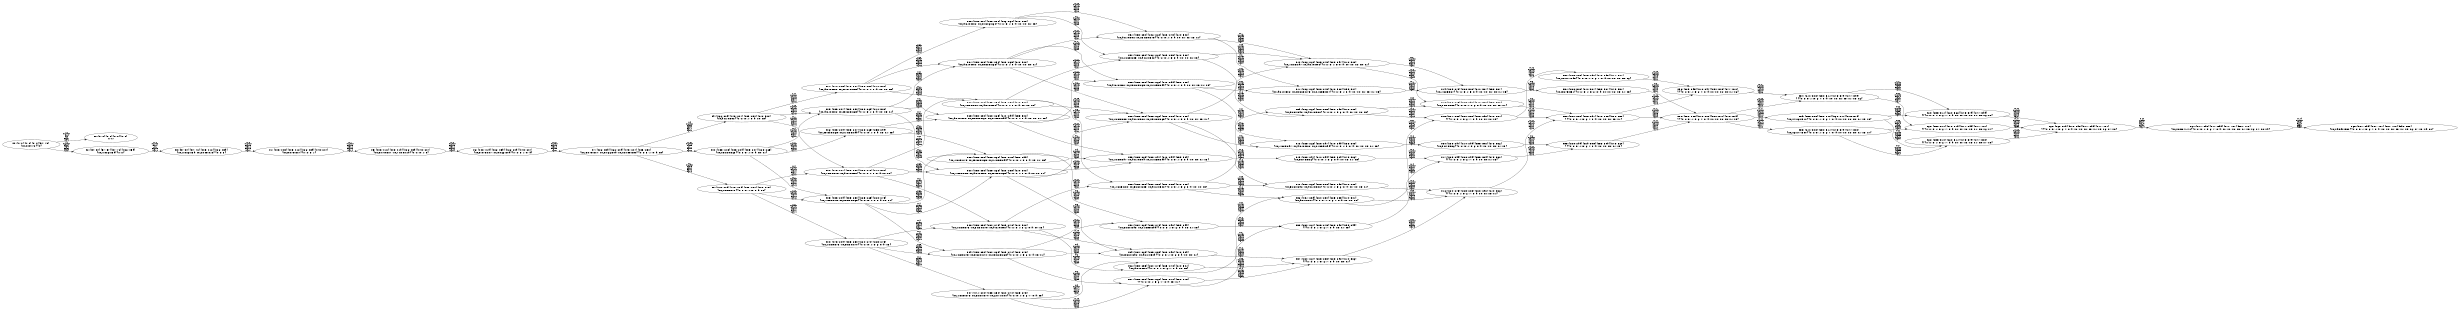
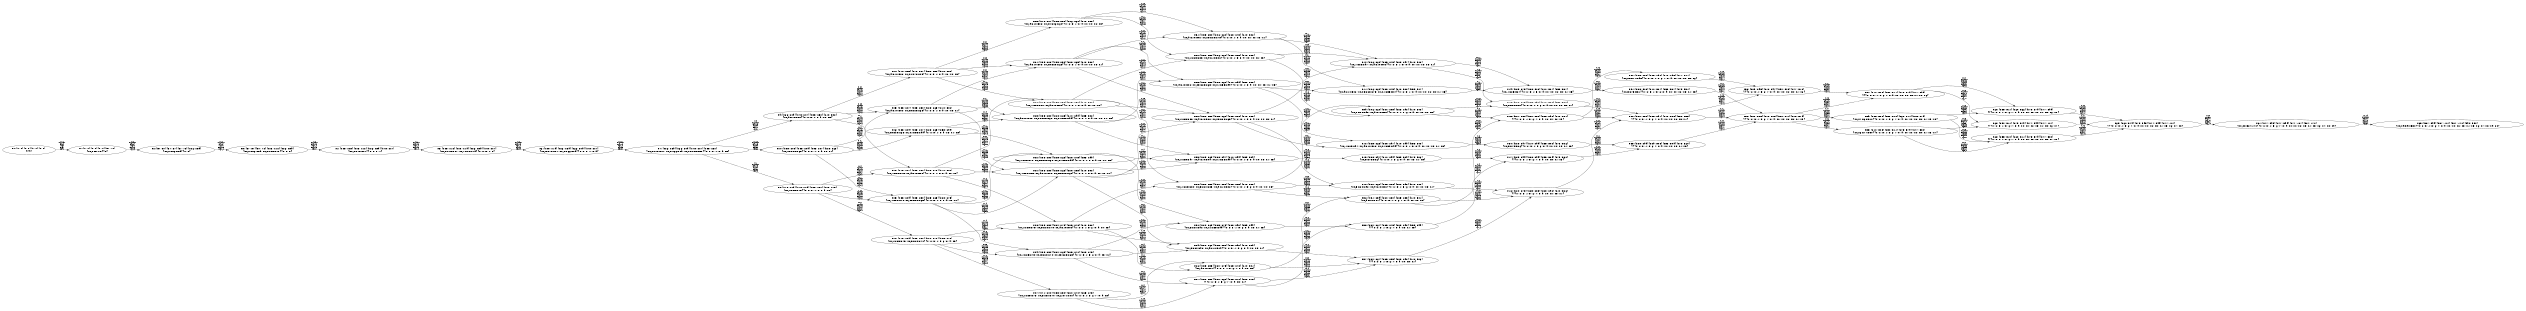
  digraph {
    rankdir=LR
    fontname="DejaVu Sans"
    node [fontname="DejaVu Sans"]
    edge [fontsize=8 fontname="DejaVu Sans"]
    n1 [label="S0: [0, 0] [0, 0] [0, 0] [0, 0] \n{}{}"]
    n2 [label="S1: [0, 0] [0, 0] [0, 0] [57, 72] \n{T0J0:57-72}{1}"]
    n3 [label="S2: [57, 57] [57, 57] [57, 72] [126, 159] \n{T0J1:126-159}{1, 2}"]
    n4 [label="S3: [57, 57] [57, 72] [113, 142] [126, 159] \n{T0J1:126-159, T0J2:113-142}{1, 2, 3}"]
    n5 [label="S4: [113, 113] [113, 142] [126, 159] [173, 217] \n{T0J3:173-217}{1, 2, 3, 4}"]
    n6 [label="S5: [113, 142] [118, 149] [126, 159] [173, 217] \n{T0J3:173-217, T0J7:118-149}{1, 2, 3, 4, 8}"]
    n7 [label="S6: [118, 149] [126, 159] [166, 209] [173, 217] \n{T0J3:173-217, T0J8:166-209}{1, 2, 3, 4, 8, 9}"]
    n8 [label="S7: [126, 159] [166, 209] [173, 217] [183, 231] \n{T0J3:173-217, T0J8:166-209, T0J12:183-231}{1, 2, 3, 4, 8, 9, 13}"]
    n9 [label="S8: [173, 209] [173, 209] [183, 231] [225, 275] \n{T0J4:225-275}{1, 2, 3, 4, 5, 8, 9, 13}"]
    n10 [label="S9: [166, 209] [173, 217] [183, 231] [240, 302] \n{T0J9:240-302}{1, 2, 3, 4, 8, 9, 10, 13}"]
    n11 [label="S10: [183, 208] [183, 209] [183, 217] [228, 265] \n{T0J13:228-265}{1, 2, 3, 4, 8, 9, 13, 14}"]
    n12 [label="S11: [173, 209] [183, 231] [221, 270] [225, 275] \n{T0J4:225-275, T0J5:221-270}{1, 2, 3, 4, 5, 6, 8, 9, 13}"]
    n13 [label="S12: [173, 217] [183, 231] [225, 275] [240, 302] \n{T0J4:225-275, T0J9:240-302}{1, 2, 3, 4, 5, 8, 9, 10, 13}"]
    n14 [label="S13: [183, 209] [183, 231] [225, 265] [228, 275] \n{T0J4:225-275, T0J13:228-265}{1, 2, 3, 4, 5, 8, 9, 13, 14}"]
    n15 [label="S14: [170, 215] [173, 217] [183, 231] [240, 302] \n{T0J9:240-302, T0J10:170-215}{1, 2, 3, 4, 8, 9, 10, 11, 13}"]
    n16 [label="S15: [183, 217] [183, 231] [228, 265] [240, 302] \n{T0J9:240-302, T0J13:228-265}{1, 2, 3, 4, 8, 9, 10, 13, 14}"]
    n17 [label="S16: [183, 209] [183, 217] [228, 265] [255, 299] \n{T0J13:228-265, T0J14:255-299}{1, 2, 3, 4, 8, 9, 13, 14, 15}"]
    n18 [label="S17: [174, 211] [183, 231] [221, 270] [225, 275] \n{T0J4:225-275, T0J5:221-270, T0J6:174-211}{1, 2, 3, 4, 5, 6, 7, 8, 9, 13}"]
    n19 [label="S18: [183, 231] [221, 275] [225, 278] [240, 302] \n{T0J4:225-275, T0J5:221-278, T0J9:240-302}{1, 2, 3, 4, 5, 6, 8, 9, 10, 13}"]
    n20 [label="S19: [183, 231] [221, 265] [225, 270] [228, 275] \n{T0J4:225-275, T0J5:221-270, T0J13:228-265}{1, 2, 3, 4, 5, 6, 8, 9, 13, 14}"]
    n21 [label="S20: [173, 222] [183, 231] [225, 281] [240, 302] \n{T0J4:225-281, T0J9:240-302}{1, 2, 3, 4, 5, 8, 9, 10, 11, 13}"]
    n22 [label="S21: [183, 231] [225, 265] [228, 283] [240, 302] \n{T0J4:225-283, T0J9:240-302, T0J13:228-265}{1, 2, 3, 4, 5, 8, 9, 10, 13, 14}"]
    n23 [label="S22: [183, 231] [225, 265] [228, 275] [255, 299] \n{T0J4:225-275, T0J13:228-265, T0J14:255-299}{1, 2, 3, 4, 5, 8, 9, 13, 14, 15}"]
    n24 [label="S23: [173, 217] [183, 231] [206, 260] [240, 302] \n{T0J9:240-302, T0J11:206-260}{1, 2, 3, 4, 8, 9, 10, 11, 12, 13}"]
    n25 [label="S24: [183, 222] [183, 231] [228, 265] [240, 302] \n{T0J9:240-302, T0J13:228-265}{1, 2, 3, 4, 8, 9, 10, 11, 13, 14}"]
    n26 [label="S25: [183, 231] [228, 265] [240, 299] [255, 302] \n{T0J9:240-302, T0J13:228-265, T0J14:255-299}{1, 2, 3, 4, 8, 9, 10, 13, 14, 15}"]
    n27 [label="S26: [183, 233] [221, 275] [225, 278] [240, 304] \n{T0J9:240-304}{1, 2, 3, 4, 5, 6, 7, 8, 9, 10, 13}"]
    n28 [label="S27: [183, 233] [221, 265] [225, 270] [228, 275] \n{}{1, 2, 3, 4, 5, 6, 7, 8, 9, 13, 14}"]
    n29 [label="S28: [183, 231] [221, 281] [225, 283] [240, 302] \n{T0J4:225-281, T0J5:221-283, T0J9:240-302}{1, 2, 3, 4, 5, 6, 8, 9, 10, 11, 13}"]
    n30 [label="S29: [221, 265] [225, 283] [228, 292] [240, 309] \n{T0J5:221-292, T0J9:240-309}{1, 2, 3, 4, 5, 6, 8, 9, 10, 13, 14}"]
    n31 [label="S30: [221, 265] [225, 275] [228, 292] [255, 299] \n{T0J5:221-292, T0J14:255-299}{1, 2, 3, 4, 5, 6, 8, 9, 13, 14, 15}"]
    n32 [label="S31: [183, 231] [206, 261] [225, 283] [240, 302] \n{T0J4:225-283, T0J9:240-302}{1, 2, 3, 4, 5, 8, 9, 10, 11, 12, 13}"]
    n33 [label="S32: [183, 231] [225, 265] [228, 288] [240, 302] \n{T0J4:225-288, T0J9:240-302, T0J13:228-265}{1, 2, 3, 4, 5, 8, 9, 10, 11, 13, 14}"]
    n34 [label="S33: [225, 265] [228, 297] [240, 299] [255, 309] \n{T0J4:225-297, T0J9:240-309, T0J14:255-299}{1, 2, 3, 4, 5, 8, 9, 10, 13, 14, 15}"]
    n35 [label="S34: [183, 231] [206, 261] [228, 273] [240, 302] \n{T0J9:240-302, T0J13:228-273}{1, 2, 3, 4, 8, 9, 10, 11, 12, 13, 14}"]
    n36 [label="S35: [183, 231] [228, 265] [240, 299] [255, 302] \n{T0J9:240-302, T0J13:228-265, T0J14:255-299}{1, 2, 3, 4, 8, 9, 10, 11, 13, 14, 15}"]
    n37 [label="S36: [184, 239] [221, 281] [225, 283] [240, 304] \n{T0J9:240-304}{1, 2, 3, 4, 5, 6, 7, 8, 9, 10, 11, 13}"]
    n38 [label="S37: [221, 267] [225, 283] [228, 292] [240, 326] \n{}{1, 2, 3, 4, 5, 6, 7, 8, 9, 10, 13, 14}"]
    n39 [label="S38: [221, 267] [225, 275] [228, 292] [255, 299] \n{}{1, 2, 3, 4, 5, 6, 7, 8, 9, 13, 14, 15}"]
    n40 [label="S39: [206, 261] [221, 283] [225, 292] [240, 302] \n{T0J5:221-292, T0J9:240-302}{1, 2, 3, 4, 5, 6, 8, 9, 10, 11, 12, 13}"]
    n41 [label="S40: [221, 265] [225, 288] [228, 292] [240, 302] \n{T0J5:221-292, T0J9:240-302}{1, 2, 3, 4, 5, 6, 8, 9, 10, 11, 13, 14}"]
    n42 [label="S41: [206, 261] [225, 273] [228, 297] [240, 302] \n{T0J4:225-297, T0J9:240-302}{1, 2, 3, 4, 5, 8, 9, 10, 11, 12, 13, 14}"]
    n43 [label="S42: [225, 265] [228, 297] [240, 299] [255, 302] \n{T0J4:225-297, T0J9:240-302, T0J14:255-299}{1, 2, 3, 4, 5, 8, 9, 10, 11, 13, 14, 15}"]
    n44 [label="S43: [228, 297] [240, 299] [255, 309] [273, 326] \n{T0J5:273-326}{1, 2, 3, 4, 5, 6, 8, 9, 10, 13, 14, 15}"]
    n45 [label="S44: [206, 261] [228, 273] [240, 302] [255, 307] \n{T0J9:240-302, T0J13:228-273, T0J14:255-307}{1, 2, 3, 4, 8, 9, 10, 11, 12, 13, 14, 15}"]
    n46 [label="S45: [207, 281] [221, 283] [225, 292] [240, 304] \n{}{1, 2, 3, 4, 5, 6, 7, 8, 9, 10, 11, 12, 13}"]
    n47 [label="S46: [221, 273] [225, 288] [228, 292] [240, 326] \n{}{1, 2, 3, 4, 5, 6, 7, 8, 9, 10, 11, 13, 14}"]
    n48 [label="S47: [225, 299] [228, 299] [255, 309] [273, 360] \n{}{1, 2, 3, 4, 5, 6, 7, 8, 9, 10, 13, 14, 15}"]
    n49 [label="S48: [221, 273] [225, 297] [240, 302] [251, 322] \n{T0J5:221-322}{1, 2, 3, 4, 5, 6, 8, 9, 10, 11, 12, 13, 14}"]
    n50 [label="S49: [225, 273] [228, 302] [240, 307] [258, 327] \n{T0J4:225-327}{1, 2, 3, 4, 5, 8, 9, 10, 11, 12, 13, 14, 15}"]
    n51 [label="S50: [228, 297] [240, 299] [255, 302] [273, 326] \n{T0J5:273-326}{1, 2, 3, 4, 5, 6, 8, 9, 10, 11, 13, 14, 15}"]
    n52 [label="S51: [221, 288] [225, 297] [240, 318] [251, 338] \n{}{1, 2, 3, 4, 5, 6, 7, 8, 9, 10, 11, 12, 13, 14}"]
    n53 [label="S52: [225, 283] [225, 292] [240, 295] [277, 304] \n{T0J15:277-295}{1, 2, 3, 4, 5, 6, 7, 8, 9, 10, 11, 12, 13, 16}"]
    n54 [label="S53: [228, 299] [229, 305] [255, 309] [273, 360] \n{}{1, 2, 3, 4, 5, 6, 7, 8, 9, 10, 11, 13, 14, 15}"]
    n55 [label="S54: [228, 302] [240, 307] [258, 327] [273, 334] \n{T0J5:273-334}{1, 2, 3, 4, 5, 6, 8, 9, 10, 11, 12, 13, 14, 15}"]
    n56 [label="S55: [225, 305] [240, 318] [251, 344] [273, 379] \n{}{1, 2, 3, 4, 5, 6, 7, 8, 9, 10, 11, 12, 13, 14, 15}"]
    n57 [label="S56: [225, 295] [240, 297] [251, 318] [277, 340] \n{}{1, 2, 3, 4, 5, 6, 7, 8, 9, 10, 11, 12, 13, 14, 16}"]
    n58 [label="S57: [240, 318] [251, 344] [273, 379] [277, 399] \n{}{1, 2, 3, 4, 5, 6, 7, 8, 9, 10, 11, 12, 13, 14, 15, 16}"]
    n59 [label="S58: [240, 318] [251, 344] [273, 379] [277, 380] \n{T0J16:277-380}{1, 2, 3, 4, 5, 6, 7, 8, 9, 10, 11, 12, 13, 14, 15, 17}"]
    n60 [label="S59: [255, 318] [255, 340] [260, 344] [273, 379] \n{T0J17:260-340}{1, 2, 3, 4, 5, 6, 7, 8, 9, 10, 11, 12, 13, 14, 15, 18}"]
    n61 [label="S60: [251, 344] [273, 379] [277, 399] [277, 407] \n{}{1, 2, 3, 4, 5, 6, 7, 8, 9, 10, 11, 12, 13, 14, 15, 16, 17}"]
    n62 [label="S61: [255, 344] [260, 366] [273, 379] [277, 399] \n{}{1, 2, 3, 4, 5, 6, 7, 8, 9, 10, 11, 12, 13, 14, 15, 16, 18}"]
    n63 [label="S62: [255, 340] [260, 344] [273, 379] [277, 380] \n{}{1, 2, 3, 4, 5, 6, 7, 8, 9, 10, 11, 12, 13, 14, 15, 17, 18}"]
    n64 [label="S63: [260, 379] [273, 393] [277, 399] [277, 407] \n{}{1, 2, 3, 4, 5, 6, 7, 8, 9, 10, 11, 12, 13, 14, 15, 16, 17, 18}"]
    n65 [label="S64: [277, 393] [277, 399] [277, 407] [327, 470] \n{T0J18:327-470}{1, 2, 3, 4, 5, 6, 7, 8, 9, 10, 11, 12, 13, 14, 15, 16, 17, 18, 19}"]
    n66 [label="S65: [327, 399] [327, 407] [327, 470] [391, 551] \n{T0J19:391-551}{1, 2, 3, 4, 5, 6, 7, 8, 9, 10, 11, 12, 13, 14, 15, 16, 17, 18, 19, 20}"]
-   n2 -> n1 [label="T0 J0\nDL=2850\nES=0\nLS=0\nEF=57\nLF=72"]
+   n1 -> n2 [label="T0 J0\nDL=2850\nES=0\nLS=0\nEF=57\nLF=72"]
    n2 -> n3 [label="T0 J1\nDL=2850\nES=57\nLS=72\nEF=126\nLF=159"]
    n3 -> n4 [label="T0 J2\nDL=2850\nES=57\nLS=72\nEF=113\nLF=142"]
    n4 -> n5 [label="T0 J3\nDL=2850\nES=113\nLS=142\nEF=173\nLF=217"]
    n5 -> n6 [label="T0 J7\nDL=2850\nES=113\nLS=142\nEF=118\nLF=149"]
    n6 -> n7 [label="T0 J8\nDL=2850\nES=113\nLS=142\nEF=166\nLF=209"]
    n7 -> n8 [label="T0 J12\nDL=2850\nES=118\nLS=149\nEF=183\nLF=231"]
    n8 -> n9 [label="T0 J4\nDL=2850\nES=173\nLS=209\nEF=225\nLF=275"]
    n8 -> n10 [label="T0 J9\nDL=2850\nES=166\nLS=209\nEF=240\nLF=302"]
    n8 -> n11 [label="T0 J13\nDL=2850\nES=183\nLS=208\nEF=228\nLF=265"]
    n9 -> n12 [label="T0 J5\nDL=2850\nES=173\nLS=209\nEF=221\nLF=270"]
    n9 -> n13 [label="T0 J9\nDL=2850\nES=173\nLS=209\nEF=247\nLF=302"]
    n9 -> n14 [label="T0 J13\nDL=2850\nES=183\nLS=208\nEF=228\nLF=265"]
    n10 -> n13 [label="T0 J4\nDL=2850\nES=173\nLS=209\nEF=225\nLF=275"]
    n10 -> n15 [label="T0 J10\nDL=2850\nES=166\nLS=209\nEF=170\nLF=215"]
    n10 -> n16 [label="T0 J13\nDL=2850\nES=183\nLS=208\nEF=228\nLF=265"]
    n11 -> n14 [label="T0 J4\nDL=2850\nES=183\nLS=209\nEF=235\nLF=275"]
    n11 -> n16 [label="T0 J9\nDL=2850\nES=183\nLS=209\nEF=257\nLF=302"]
    n11 -> n17 [label="T0 J14\nDL=2850\nES=183\nLS=208\nEF=255\nLF=299"]
    n12 -> n18 [label="T0 J6\nDL=2850\nES=173\nLS=209\nEF=174\nLF=211"]
    n12 -> n19 [label="T0 J9\nDL=2850\nES=173\nLS=209\nEF=247\nLF=302"]
    n12 -> n20 [label="T0 J13\nDL=2850\nES=183\nLS=208\nEF=228\nLF=265"]
    n13 -> n19 [label="T0 J5\nDL=2850\nES=173\nLS=217\nEF=221\nLF=278"]
    n13 -> n21 [label="T0 J10\nDL=2850\nES=173\nLS=216\nEF=177\nLF=222"]
    n13 -> n22 [label="T0 J13\nDL=2850\nES=183\nLS=208\nEF=228\nLF=265"]
    n14 -> n20 [label="T0 J5\nDL=2850\nES=183\nLS=209\nEF=231\nLF=270"]
    n14 -> n22 [label="T0 J9\nDL=2850\nES=183\nLS=209\nEF=257\nLF=302"]
    n14 -> n23 [label="T0 J14\nDL=2850\nES=183\nLS=208\nEF=255\nLF=299"]
    n15 -> n21 [label="T0 J4\nDL=2850\nES=173\nLS=215\nEF=225\nLF=281"]
    n15 -> n24 [label="T0 J11\nDL=2850\nES=170\nLS=215\nEF=206\nLF=260"]
    n15 -> n25 [label="T0 J13\nDL=2850\nES=183\nLS=208\nEF=228\nLF=265"]
    n16 -> n22 [label="T0 J4\nDL=2850\nES=183\nLS=217\nEF=235\nLF=283"]
    n16 -> n25 [label="T0 J10\nDL=2850\nES=183\nLS=216\nEF=187\nLF=222"]
    n16 -> n26 [label="T0 J14\nDL=2850\nES=183\nLS=208\nEF=255\nLF=299"]
    n17 -> n23 [label="T0 J4\nDL=2850\nES=183\nLS=209\nEF=235\nLF=275"]
    n17 -> n26 [label="T0 J9\nDL=2850\nES=183\nLS=209\nEF=257\nLF=302"]
    n18 -> n27 [label="T0 J9\nDL=2850\nES=174\nLS=211\nEF=248\nLF=304"]
    n18 -> n28 [label="T0 J13\nDL=2850\nES=183\nLS=208\nEF=228\nLF=265"]
    n19 -> n27 [label="T0 J6\nDL=2850\nES=183\nLS=231\nEF=184\nLF=233"]
    n19 -> n29 [label="T0 J10\nDL=2850\nES=183\nLS=216\nEF=187\nLF=222"]
    n19 -> n30 [label="T0 J13\nDL=2850\nES=183\nLS=208\nEF=228\nLF=265"]
    n20 -> n28 [label="T0 J6\nDL=2850\nES=183\nLS=231\nEF=184\nLF=233"]
    n20 -> n30 [label="T0 J9\nDL=2850\nES=183\nLS=216\nEF=257\nLF=309"]
    n20 -> n31 [label="T0 J14\nDL=2850\nES=183\nLS=208\nEF=255\nLF=299"]
    n21 -> n29 [label="T0 J5\nDL=2850\nES=173\nLS=222\nEF=221\nLF=283"]
    n21 -> n32 [label="T0 J11\nDL=2850\nES=173\nLS=216\nEF=209\nLF=261"]
    n21 -> n33 [label="T0 J13\nDL=2850\nES=183\nLS=208\nEF=228\nLF=265"]
    n22 -> n30 [label="T0 J5\nDL=2850\nES=183\nLS=231\nEF=231\nLF=292"]
    n22 -> n33 [label="T0 J10\nDL=2850\nES=183\nLS=216\nEF=187\nLF=222"]
    n22 -> n34 [label="T0 J14\nDL=2850\nES=183\nLS=208\nEF=255\nLF=299"]
    n23 -> n31 [label="T0 J5\nDL=2850\nES=183\nLS=231\nEF=231\nLF=292"]
    n23 -> n34 [label="T0 J9\nDL=2850\nES=183\nLS=216\nEF=257\nLF=309"]
    n24 -> n32 [label="T0 J4\nDL=2850\nES=173\nLS=217\nEF=225\nLF=283"]
    n24 -> n35 [label="T0 J13\nDL=2850\nES=183\nLS=216\nEF=228\nLF=273"]
    n25 -> n33 [label="T0 J4\nDL=2850\nES=183\nLS=222\nEF=235\nLF=288"]
    n25 -> n35 [label="T0 J11\nDL=2850\nES=183\nLS=216\nEF=219\nLF=261"]
    n25 -> n36 [label="T0 J14\nDL=2850\nES=183\nLS=208\nEF=255\nLF=299"]
    n26 -> n34 [label="T0 J4\nDL=2850\nES=183\nLS=231\nEF=235\nLF=297"]
    n26 -> n36 [label="T0 J10\nDL=2850\nES=183\nLS=216\nEF=187\nLF=222"]
    n27 -> n37 [label="T0 J10\nDL=2850\nES=183\nLS=233\nEF=187\nLF=239"]
    n27 -> n38 [label="T0 J13\nDL=2850\nES=183\nLS=208\nEF=228\nLF=265"]
    n28 -> n38 [label="T0 J9\nDL=2850\nES=183\nLS=233\nEF=257\nLF=326"]
    n28 -> n39 [label="T0 J14\nDL=2850\nES=183\nLS=208\nEF=255\nLF=299"]
    n29 -> n37 [label="T0 J6\nDL=2850\nES=183\nLS=231\nEF=184\nLF=233"]
    n29 -> n40 [label="T0 J11\nDL=2850\nES=183\nLS=216\nEF=219\nLF=261"]
    n29 -> n41 [label="T0 J13\nDL=2850\nES=183\nLS=208\nEF=228\nLF=265"]
    n30 -> n38 [label="T0 J6\nDL=2850\nES=221\nLS=265\nEF=222\nLF=267"]
    n31 -> n39 [label="T0 J6\nDL=2850\nES=221\nLS=265\nEF=222\nLF=267"]
    n32 -> n40 [label="T0 J5\nDL=2850\nES=183\nLS=231\nEF=231\nLF=292"]
    n32 -> n42 [label="T0 J13\nDL=2850\nES=183\nLS=216\nEF=228\nLF=273"]
    n33 -> n41 [label="T0 J5\nDL=2850\nES=183\nLS=231\nEF=231\nLF=292"]
    n33 -> n42 [label="T0 J11\nDL=2850\nES=183\nLS=216\nEF=219\nLF=261"]
    n33 -> n43 [label="T0 J14\nDL=2850\nES=183\nLS=208\nEF=255\nLF=299"]
    n34 -> n44 [label="T0 J5\nDL=2850\nES=225\nLS=265\nEF=273\nLF=326"]
    n35 -> n42 [label="T0 J4\nDL=2850\nES=183\nLS=231\nEF=235\nLF=297"]
    n35 -> n45 [label="T0 J14\nDL=2850\nES=183\nLS=216\nEF=255\nLF=307"]
    n36 -> n43 [label="T0 J4\nDL=2850\nES=183\nLS=231\nEF=235\nLF=297"]
    n36 -> n45 [label="T0 J11\nDL=2850\nES=183\nLS=216\nEF=219\nLF=261"]
    n37 -> n46 [label="T0 J11\nDL=2850\nES=184\nLS=239\nEF=220\nLF=284"]
    n37 -> n47 [label="T0 J13\nDL=2850\nES=184\nLS=208\nEF=229\nLF=265"]
    n38 -> n47 [label="T0 J10\nDL=2850\nES=221\nLS=267\nEF=225\nLF=273"]
    n39 -> n48 [label="T0 J9\nDL=2850\nES=221\nLS=267\nEF=295\nLF=360"]
    n40 -> n46 [label="T0 J6\nDL=2850\nES=206\nLS=261\nEF=207\nLF=263"]
    n40 -> n49 [label="T0 J13\nDL=2850\nES=206\nLS=216\nEF=251\nLF=273"]
    n41 -> n47 [label="T0 J6\nDL=2850\nES=221\nLS=265\nEF=222\nLF=267"]
    n42 -> n49 [label="T0 J5\nDL=2850\nES=206\nLS=261\nEF=254\nLF=322"]
    n42 -> n50 [label="T0 J14\nDL=2850\nES=206\nLS=216\nEF=278\nLF=307"]
    n43 -> n51 [label="T0 J5\nDL=2850\nES=225\nLS=265\nEF=273\nLF=326"]
    n44 -> n48 [label="T0 J6\nDL=2850\nES=228\nLS=297\nEF=229\nLF=299"]
    n45 -> n50 [label="T0 J4\nDL=2850\nES=206\nLS=261\nEF=258\nLF=327"]
    n46 -> n52 [label="T0 J13\nDL=2850\nES=207\nLS=281\nEF=252\nLF=338"]
    n46 -> n53 [label="T0 J15\nDL=2850\nES=225\nLS=230\nEF=277\nLF=295"]
    n47 -> n52 [label="T0 J11\nDL=2850\nES=221\nLS=273\nEF=257\nLF=318"]
    n48 -> n54 [label="T0 J10\nDL=2850\nES=225\nLS=299\nEF=229\nLF=305"]
    n49 -> n52 [label="T0 J6\nDL=2850\nES=221\nLS=273\nEF=222\nLF=275"]
    n50 -> n55 [label="T0 J5\nDL=2850\nES=225\nLS=273\nEF=273\nLF=334"]
    n51 -> n54 [label="T0 J6\nDL=2850\nES=228\nLS=297\nEF=229\nLF=299"]
    n52 -> n56 [label="T0 J14\nDL=2850\nES=221\nLS=288\nEF=293\nLF=379"]
    n52 -> n57 [label="T0 J15\nDL=2850\nES=225\nLS=230\nEF=277\nLF=295"]
    n53 -> n57 [label="T0 J13\nDL=2850\nES=225\nLS=283\nEF=270\nLF=340"]
    n54 -> n56 [label="T0 J11\nDL=2850\nES=228\nLS=299\nEF=264\nLF=344"]
    n55 -> n56 [label="T0 J6\nDL=2850\nES=228\nLS=302\nEF=229\nLF=304"]
    n56 -> n58 [label="T0 J15\nDL=2850\nES=225\nLS=334\nEF=277\nLF=399"]
    n56 -> n59 [label="T0 J16\nDL=2850\nES=240\nLS=333\nEF=277\nLF=380"]
    n56 -> n60 [label="T0 J17\nDL=2850\nES=255\nLS=333\nEF=260\nLF=340"]
    n57 -> n58 [label="T0 J14\nDL=2850\nES=225\nLS=295\nEF=297\nLF=386"]
    n58 -> n61 [label="T0 J16\nDL=2850\nES=240\nLS=360\nEF=277\nLF=407"]
    n58 -> n62 [label="T0 J17\nDL=2850\nES=255\nLS=359\nEF=260\nLF=366"]
    n59 -> n61 [label="T0 J15\nDL=2850\nES=240\nLS=334\nEF=292\nLF=399"]
    n59 -> n63 [label="T0 J17\nDL=2850\nES=255\nLS=333\nEF=260\nLF=340"]
    n60 -> n62 [label="T0 J15\nDL=2850\nES=255\nLS=334\nEF=307\nLF=399"]
    n60 -> n63 [label="T0 J16\nDL=2850\nES=255\nLS=333\nEF=292\nLF=380"]
    n61 -> n64 [label="T0 J17\nDL=2850\nES=255\nLS=386\nEF=260\nLF=393"]
    n62 -> n64 [label="T0 J16\nDL=2850\nES=255\nLS=360\nEF=292\nLF=407"]
    n63 -> n64 [label="T0 J15\nDL=2850\nES=255\nLS=340\nEF=307\nLF=405"]
    n64 -> n65 [label="T0 J18\nDL=2850\nES=277\nLS=407\nEF=327\nLF=470"]
    n65 -> n66 [label="T0 J19\nDL=2850\nES=327\nLS=470\nEF=391\nLF=551"]
  }
